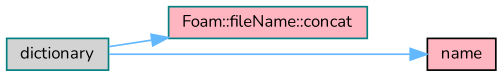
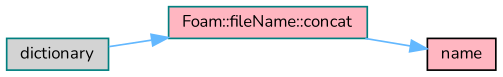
  digraph {
    fontname=Nunito
    rankdir=LR
    node [color=teal fillcolor=lightpink fontname=Nunito fontsize=10 shape=box style=filled]
    edge [color=steelblue1 fontname=Nunito fontsize=10 labelfontname=Helvetica labelfontsize=10 style=solid]
    n1 [fillcolor=lightgrey fontcolor=black height=0.2 label=dictionary width=0.4]
    n2 [height=0.2 label="Foam::fileName::concat" width=0.4]
    n3 [color=black height=0.2 label=name width=0.4]
    n1 -> n2
-   n1 -> n3
+   n2 -> n3
  }
